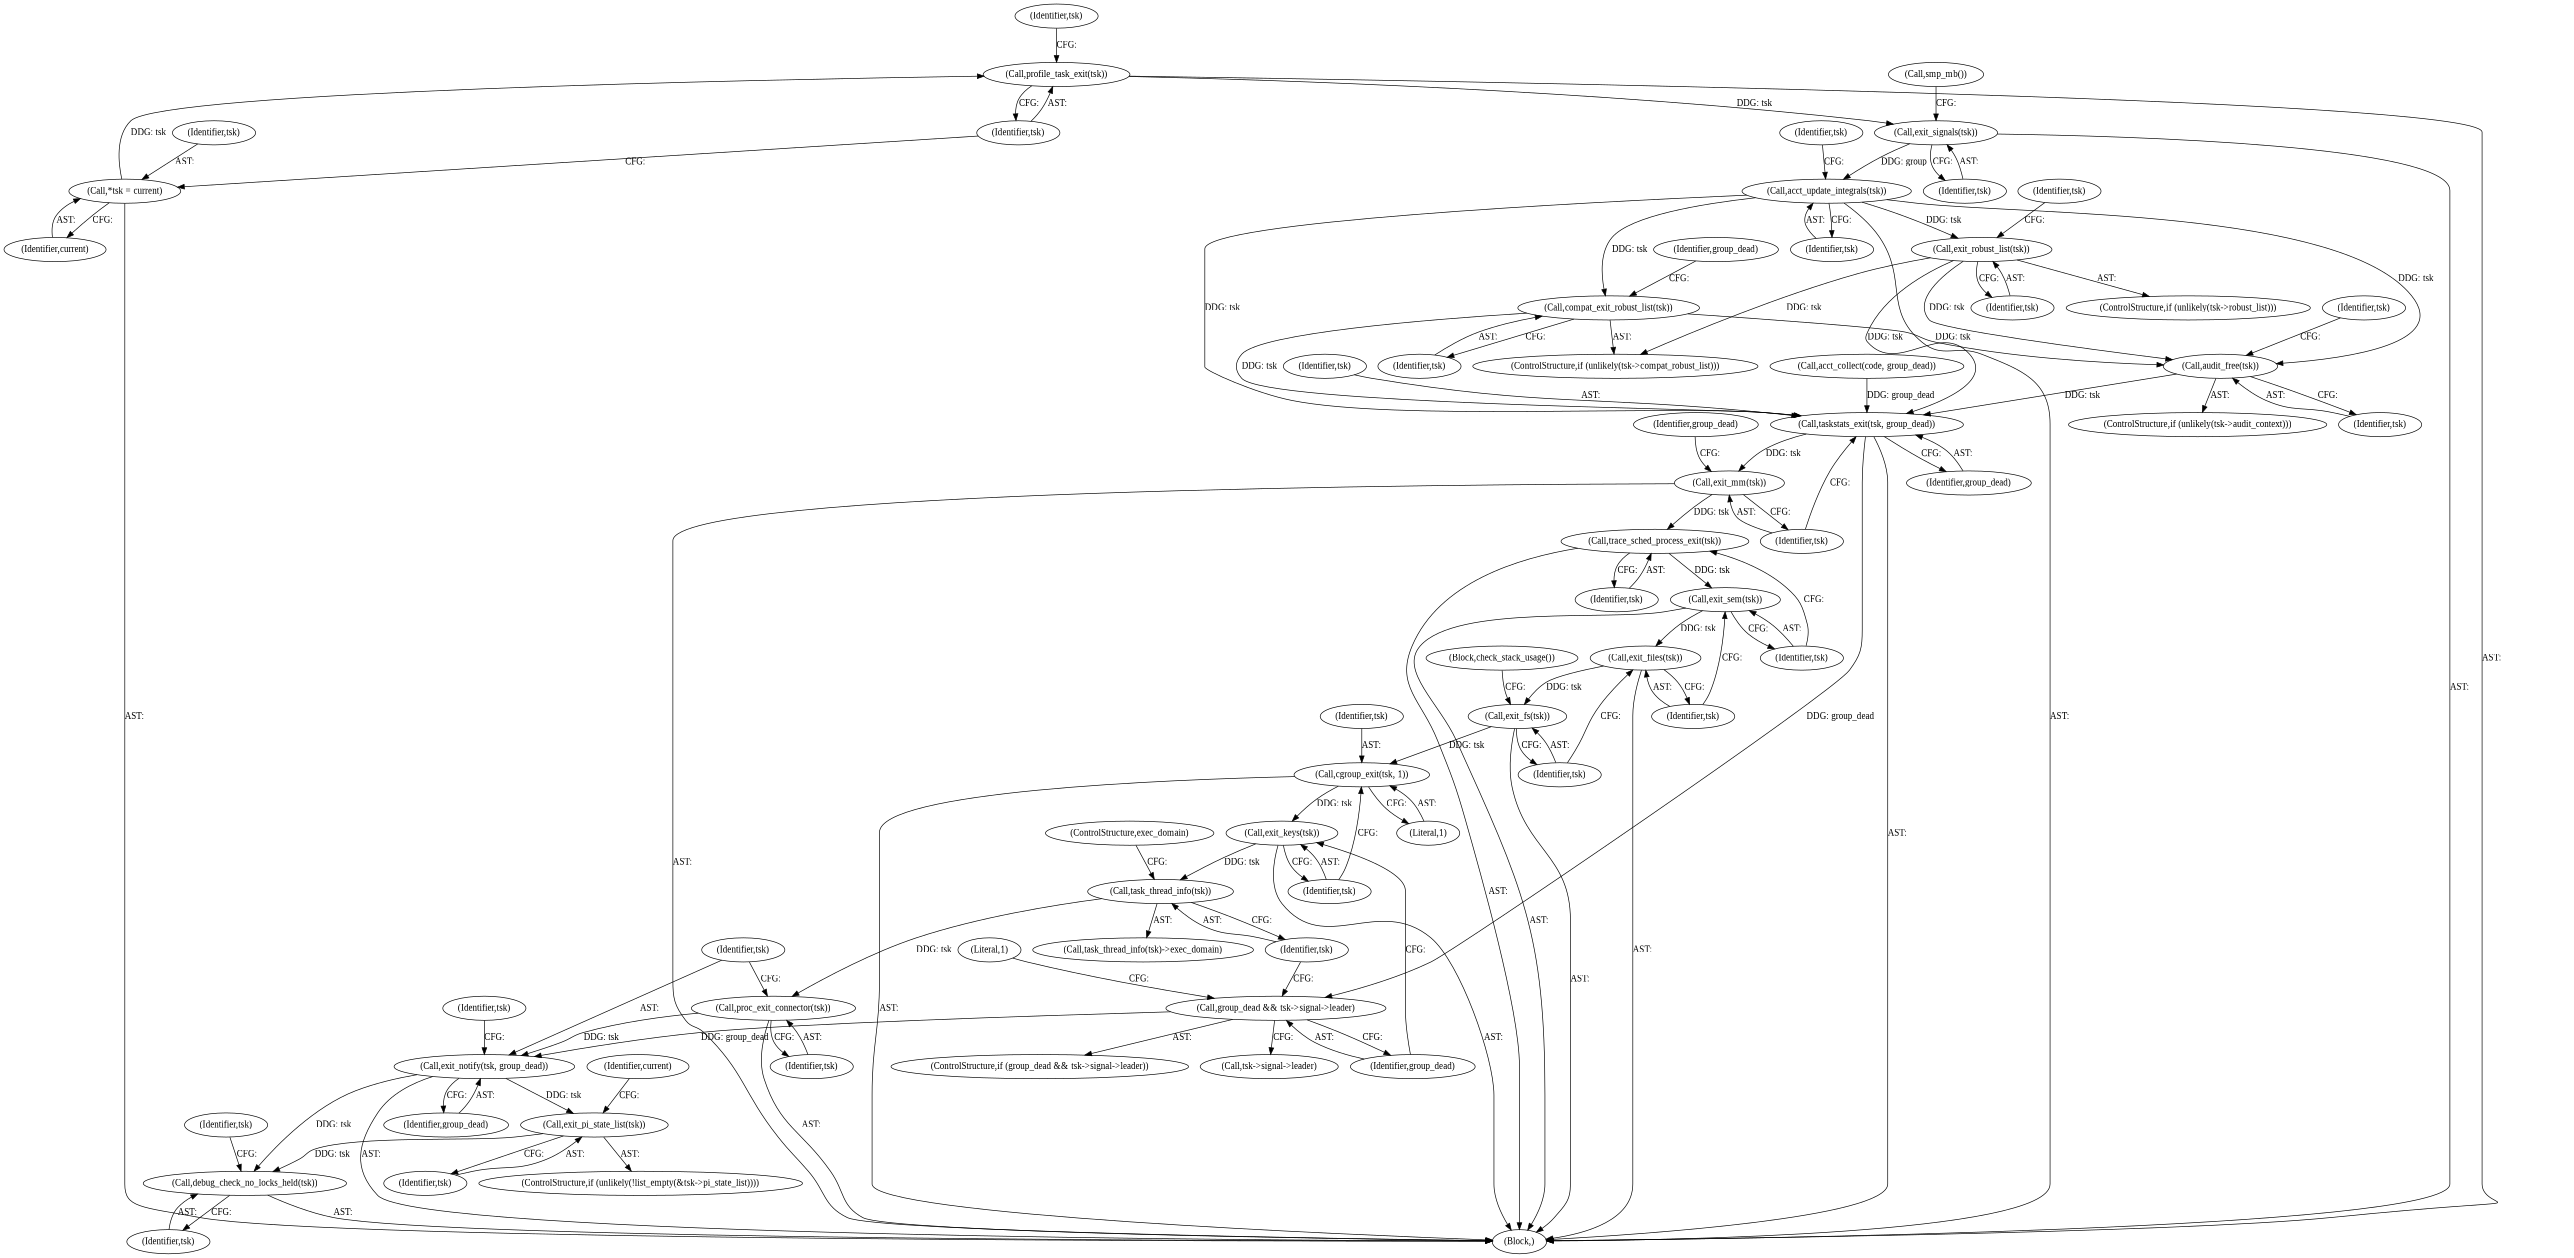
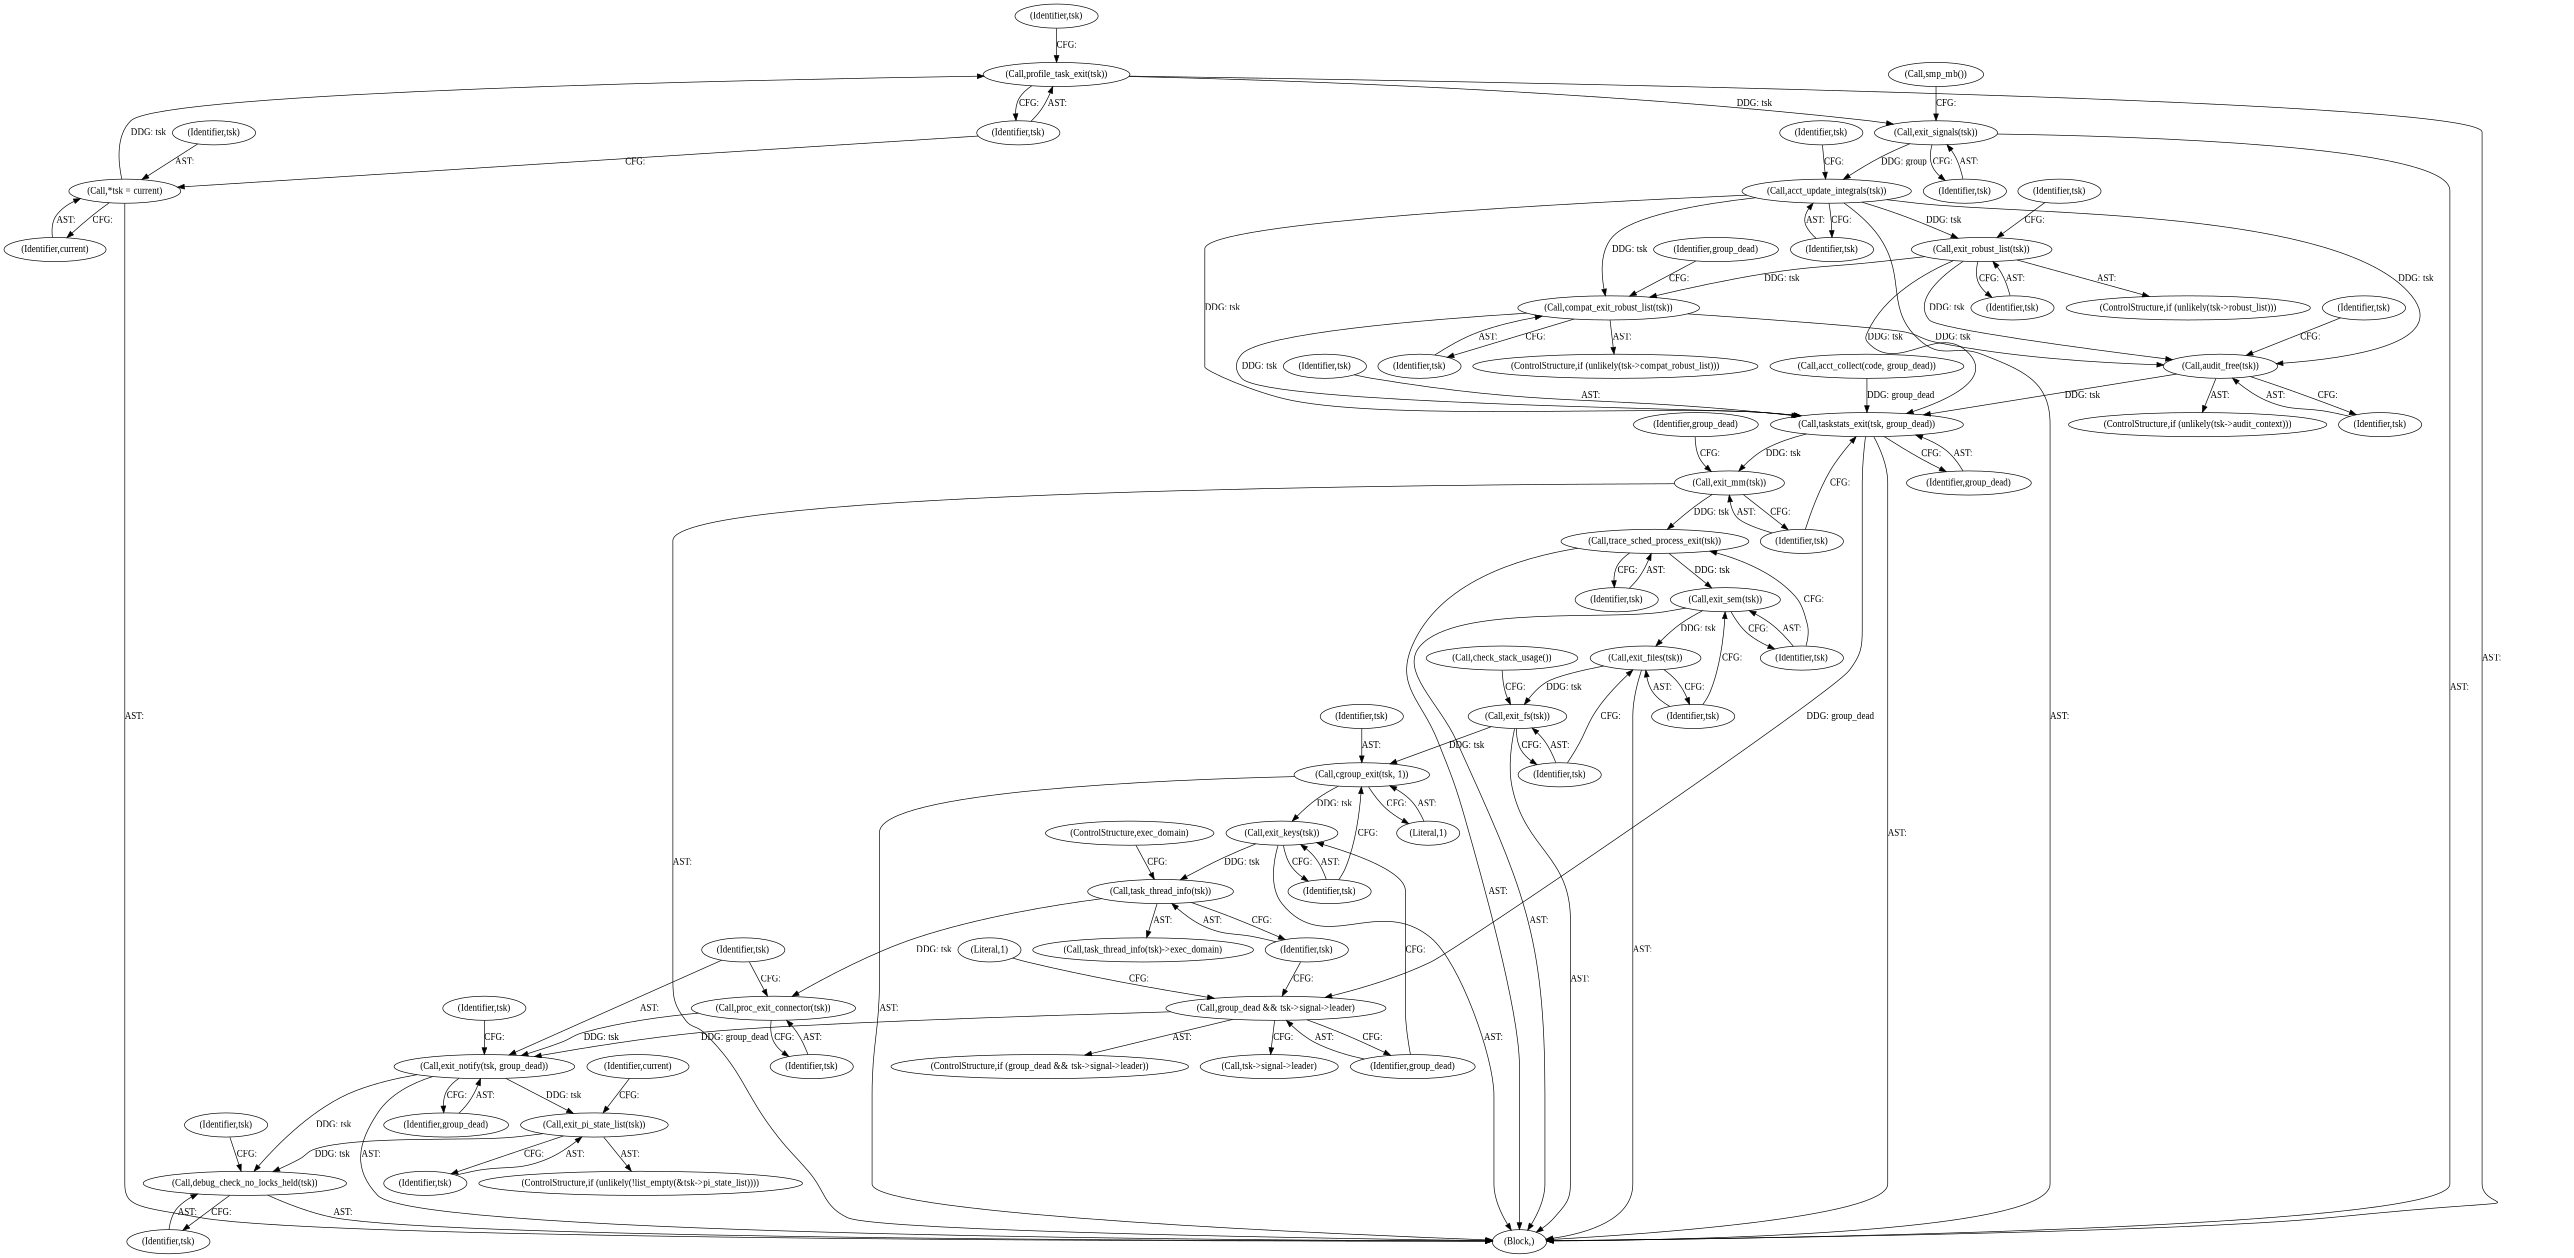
  digraph {
    fontname="Liberation Serif"
    node [fontname="Liberation Serif"]
    edge [fontname="Liberation Serif"]
    n1 [label="(Call,acct_update_integrals(tsk))"]
    n2 [label="(Call,exit_robust_list(tsk))"]
    n3 [label="(Call,compat_exit_robust_list(tsk))"]
    n4 [label="(Call,audit_free(tsk))"]
    n5 [label="(Call,taskstats_exit(tsk, group_dead))"]
    n6 [label="(Block,)"]
    n7 [label="(Identifier,tsk)"]
    n8 [label="(Identifier,tsk)"]
    n9 [label="(ControlStructure,if (unlikely(tsk->robust_list)))"]
    n10 [label="(Identifier,tsk)"]
    n11 [label="(ControlStructure,if (unlikely(tsk->compat_robust_list)))"]
    n12 [label="(ControlStructure,if (unlikely(tsk->audit_context)))"]
    n13 [label="(Identifier,tsk)"]
    n14 [label="(Call,exit_mm(tsk))"]
    n15 [label="(Call,group_dead && tsk->signal->leader)"]
    n16 [label="(Identifier,group_dead)"]
    n17 [label="(Call,exit_signals(tsk))"]
    n18 [label="(Identifier,tsk)"]
    n19 [label="(Call,profile_task_exit(tsk))"]
    n20 [label="(Identifier,tsk)"]
    n21 [label="(Call,*tsk = current)"]
    n22 [label="(Identifier,current)"]
    n23 [label="(Call,trace_sched_process_exit(tsk))"]
    n24 [label="(Identifier,tsk)"]
    n25 [label="(Call,exit_notify(tsk, group_dead))"]
    n26 [label="(Call,tsk->signal->leader)"]
    n27 [label="(Identifier,group_dead)"]
    n28 [label="(ControlStructure,if (group_dead && tsk->signal->leader))"]
    n29 [label="(Call,exit_sem(tsk))"]
    n30 [label="(Identifier,tsk)"]
    n31 [label="(Call,exit_files(tsk))"]
    n32 [label="(Identifier,tsk)"]
    n33 [label="(Call,exit_fs(tsk))"]
    n34 [label="(Identifier,tsk)"]
    n35 [label="(Call,cgroup_exit(tsk, 1))"]
    n36 [label="(Identifier,tsk)"]
    n37 [label="(Call,exit_keys(tsk))"]
    n38 [label="(Literal,1)"]
    n39 [label="(Call,task_thread_info(tsk))"]
    n40 [label="(Identifier,tsk)"]
    n41 [label="(Call,proc_exit_connector(tsk))"]
    n42 [label="(Identifier,tsk)"]
    n43 [label="(Call,task_thread_info(tsk)->exec_domain)"]
    n44 [label="(Identifier,tsk)"]
    n45 [label="(Call,exit_pi_state_list(tsk))"]
    n46 [label="(Call,debug_check_no_locks_held(tsk))"]
    n47 [label="(Identifier,group_dead)"]
    n48 [label="(Identifier,tsk)"]
    n49 [label="(ControlStructure,if (unlikely(!list_empty(&tsk->pi_state_list))))"]
    n50 [label="(Identifier,tsk)"]
    n51 [label="(Identifier,tsk)"]
    n52 [label="(Identifier,tsk)"]
    n53 [label="(Identifier,group_dead)"]
    n54 [label="(Identifier,tsk)"]
    n55 [label="(Identifier,tsk)"]
    n56 [label="(Literal,1)"]
    n57 [label="(ControlStructure,exec_domain)"]
    n58 [label="(Identifier,tsk)"]
    n59 [label="(Identifier,tsk)"]
    n60 [label="(Identifier,tsk)"]
    n61 [label="(Identifier,tsk)"]
-   n62 [label="(Block,check_stack_usage())"]
+   n62 [label="(Call,check_stack_usage())"]
    n63 [label="(Call,acct_collect(code, group_dead))"]
    n64 [label="(Identifier,current)"]
    n65 [label="(Identifier,group_dead)"]
    n66 [label="(Identifier,tsk)"]
    n67 [label="(Call,smp_mb())"]
    n68 [label="(Identifier,tsk)"]
    n1 -> n2 [label="DDG: tsk"]
    n1 -> n3 [label="DDG: tsk"]
    n1 -> n4 [label="DDG: tsk"]
    n1 -> n5 [label="DDG: tsk"]
    n1 -> n6 [label="AST: "]
    n1 -> n7 [label="CFG: "]
-   n2 -> n11 [label="DDG: tsk"]
+   n2 -> n3 [label="DDG: tsk"]
    n2 -> n4 [label="DDG: tsk"]
    n2 -> n5 [label="DDG: tsk"]
    n2 -> n8 [label="CFG: "]
    n2 -> n9 [label="AST: "]
    n3 -> n4 [label="DDG: tsk"]
    n3 -> n5 [label="DDG: tsk"]
    n3 -> n10 [label="CFG: "]
    n3 -> n11 [label="AST: "]
    n4 -> n5 [label="DDG: tsk"]
    n4 -> n12 [label="AST: "]
    n4 -> n13 [label="CFG: "]
    n5 -> n6 [label="AST: "]
    n5 -> n14 [label="DDG: tsk"]
    n5 -> n15 [label="DDG: group_dead"]
    n5 -> n16 [label="CFG: "]
    n7 -> n1 [label="AST: "]
    n8 -> n2 [label="AST: "]
    n10 -> n3 [label="AST: "]
    n13 -> n4 [label="AST: "]
    n14 -> n6 [label="AST: "]
    n14 -> n23 [label="DDG: tsk"]
    n14 -> n24 [label="CFG: "]
    n15 -> n25 [label="DDG: group_dead"]
    n15 -> n26 [label="CFG: "]
    n15 -> n27 [label="CFG: "]
    n15 -> n28 [label="AST: "]
    n16 -> n5 [label="AST: "]
    n17 -> n1 [label="DDG: group"]
    n17 -> n6 [label="AST: "]
    n17 -> n18 [label="CFG: "]
    n18 -> n17 [label="AST: "]
    n19 -> n6 [label="AST: "]
    n19 -> n17 [label="DDG: tsk"]
    n19 -> n20 [label="CFG: "]
    n20 -> n19 [label="AST: "]
    n20 -> n21 [label="CFG: "]
    n21 -> n6 [label="AST: "]
    n21 -> n19 [label="DDG: tsk"]
    n21 -> n22 [label="CFG: "]
    n22 -> n21 [label="AST: "]
    n23 -> n6 [label="AST: "]
    n23 -> n29 [label="DDG: tsk"]
    n23 -> n30 [label="CFG: "]
    n24 -> n5 [label="CFG: "]
    n24 -> n14 [label="AST: "]
    n25 -> n6 [label="AST: "]
    n25 -> n45 [label="DDG: tsk"]
    n25 -> n46 [label="DDG: tsk"]
    n25 -> n47 [label="CFG: "]
    n27 -> n15 [label="AST: "]
    n27 -> n37 [label="CFG: "]
    n29 -> n6 [label="AST: "]
    n29 -> n31 [label="DDG: tsk"]
    n29 -> n32 [label="CFG: "]
    n30 -> n23 [label="AST: "]
    n31 -> n6 [label="AST: "]
    n31 -> n33 [label="DDG: tsk"]
    n31 -> n34 [label="CFG: "]
    n32 -> n23 [label="CFG: "]
    n32 -> n29 [label="AST: "]
    n33 -> n6 [label="AST: "]
    n33 -> n35 [label="DDG: tsk"]
    n33 -> n36 [label="CFG: "]
    n34 -> n29 [label="CFG: "]
    n34 -> n31 [label="AST: "]
    n35 -> n6 [label="AST: "]
    n35 -> n37 [label="DDG: tsk"]
    n35 -> n38 [label="CFG: "]
    n36 -> n31 [label="CFG: "]
    n36 -> n33 [label="AST: "]
    n37 -> n6 [label="AST: "]
    n37 -> n39 [label="DDG: tsk"]
    n37 -> n40 [label="CFG: "]
    n38 -> n35 [label="AST: "]
    n39 -> n41 [label="DDG: tsk"]
    n39 -> n42 [label="CFG: "]
    n39 -> n43 [label="AST: "]
    n40 -> n35 [label="CFG: "]
    n40 -> n37 [label="AST: "]
-   n41 -> n6 [label="AST: "]
    n41 -> n25 [label="DDG: tsk"]
    n41 -> n44 [label="CFG: "]
    n42 -> n15 [label="CFG: "]
    n42 -> n39 [label="AST: "]
    n44 -> n41 [label="AST: "]
    n45 -> n46 [label="DDG: tsk"]
    n45 -> n48 [label="CFG: "]
    n45 -> n49 [label="AST: "]
    n46 -> n6 [label="AST: "]
    n46 -> n50 [label="CFG: "]
    n47 -> n25 [label="AST: "]
    n48 -> n45 [label="AST: "]
    n50 -> n46 [label="AST: "]
    n51 -> n4 [label="CFG: "]
    n52 -> n25 [label="CFG: "]
    n53 -> n3 [label="CFG: "]
    n54 -> n19 [label="CFG: "]
    n55 -> n2 [label="CFG: "]
    n56 -> n15 [label="CFG: "]
    n57 -> n39 [label="CFG: "]
    n58 -> n1 [label="CFG: "]
    n59 -> n21 [label="AST: "]
    n60 -> n5 [label="AST: "]
    n61 -> n35 [label="AST: "]
    n62 -> n33 [label="CFG: "]
    n63 -> n5 [label="DDG: group_dead"]
    n64 -> n45 [label="CFG: "]
    n65 -> n14 [label="CFG: "]
    n66 -> n25 [label="AST: "]
    n66 -> n41 [label="CFG: "]
    n67 -> n17 [label="CFG: "]
    n68 -> n46 [label="CFG: "]
  }
